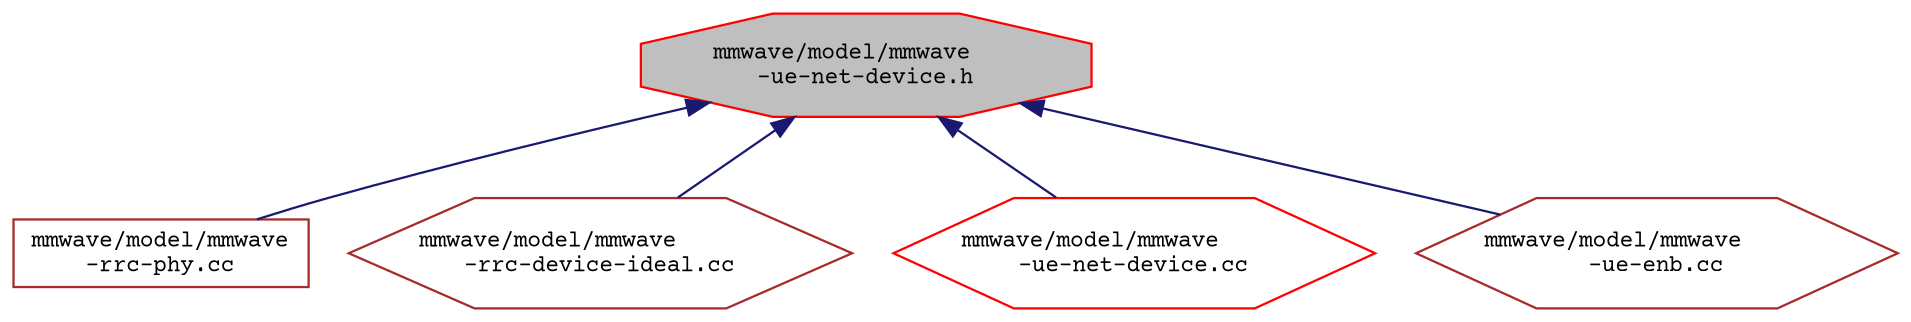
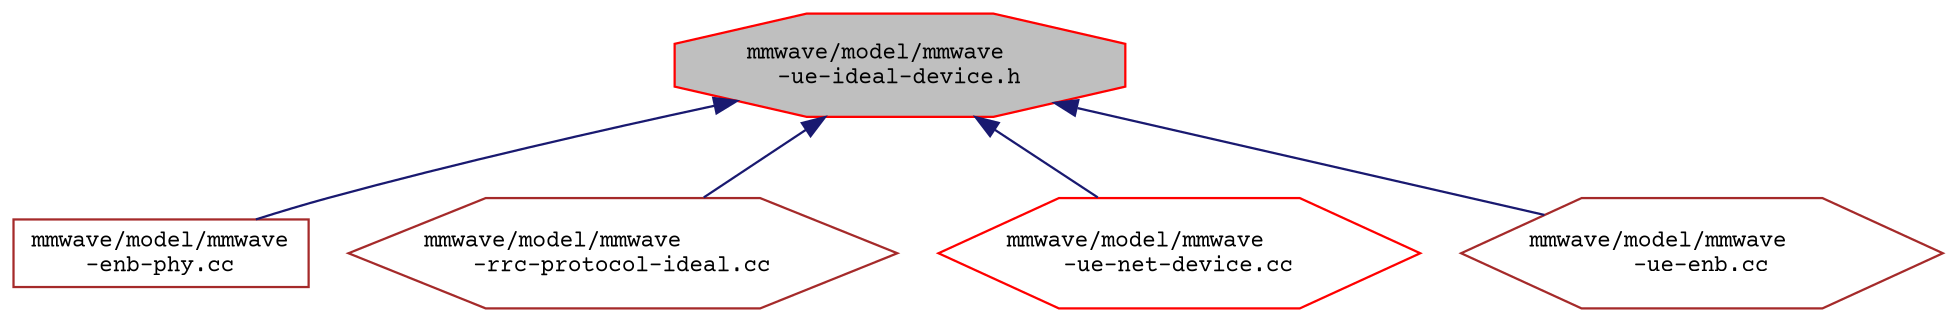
  digraph {
    fontname="Courier Prime"
    node [color=brown fillcolor=white fontname="Courier Prime" fontsize=10 shape=hexagon style=filled]
    edge [color=midnightblue dir=back fontname="Courier Prime" fontsize=10 labelfontname=Helvetica labelfontsize=10 style=solid]
-   n1 [color=red fillcolor=grey75 fontcolor=black height=0.2 label="mmwave/model/mmwave\l-ue-net-device.h" shape=octagon width=0.4]
-   n2 [height=0.2 label="mmwave/model/mmwave\l-rrc-phy.cc" shape=box width=0.4]
-   n3 [height=0.2 label="mmwave/model/mmwave\l-rrc-device-ideal.cc" width=0.4]
+   n1 [color=red fillcolor=grey75 fontcolor=black height=0.2 label="mmwave/model/mmwave\l-ue-ideal-device.h" shape=octagon width=0.4]
+   n2 [height=0.2 label="mmwave/model/mmwave\l-enb-phy.cc" shape=box width=0.4]
+   n3 [height=0.2 label="mmwave/model/mmwave\l-rrc-protocol-ideal.cc" width=0.4]
    n4 [color=red height=0.2 label="mmwave/model/mmwave\l-ue-net-device.cc" width=0.4]
    n5 [height=0.2 label="mmwave/model/mmwave\l-ue-enb.cc" width=0.4]
    n1 -> n2
    n1 -> n3
    n1 -> n4
    n1 -> n5
  }
